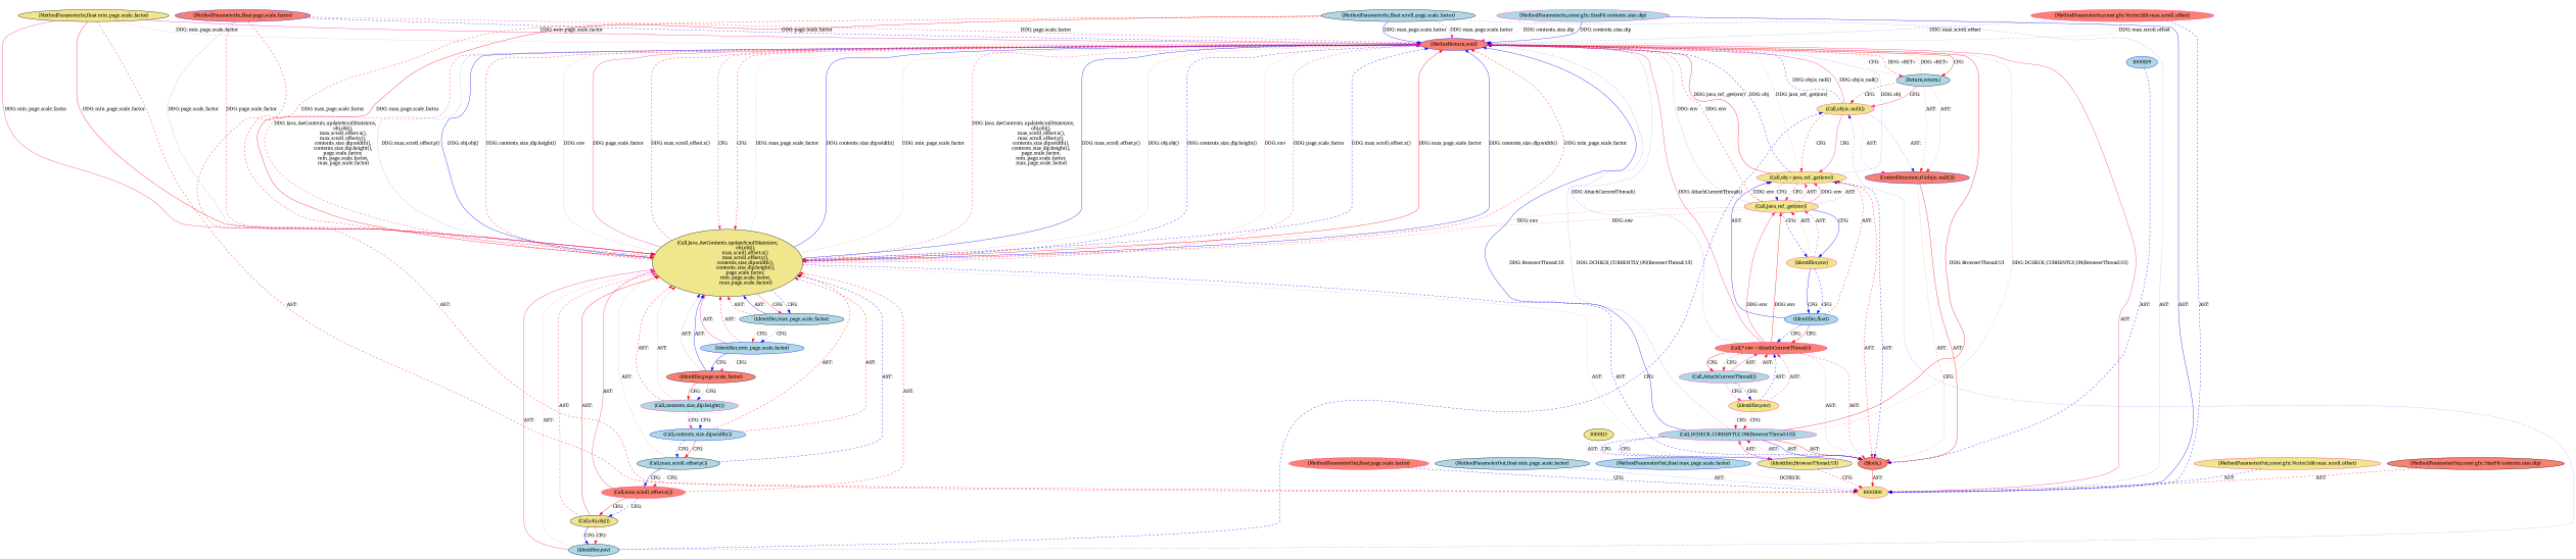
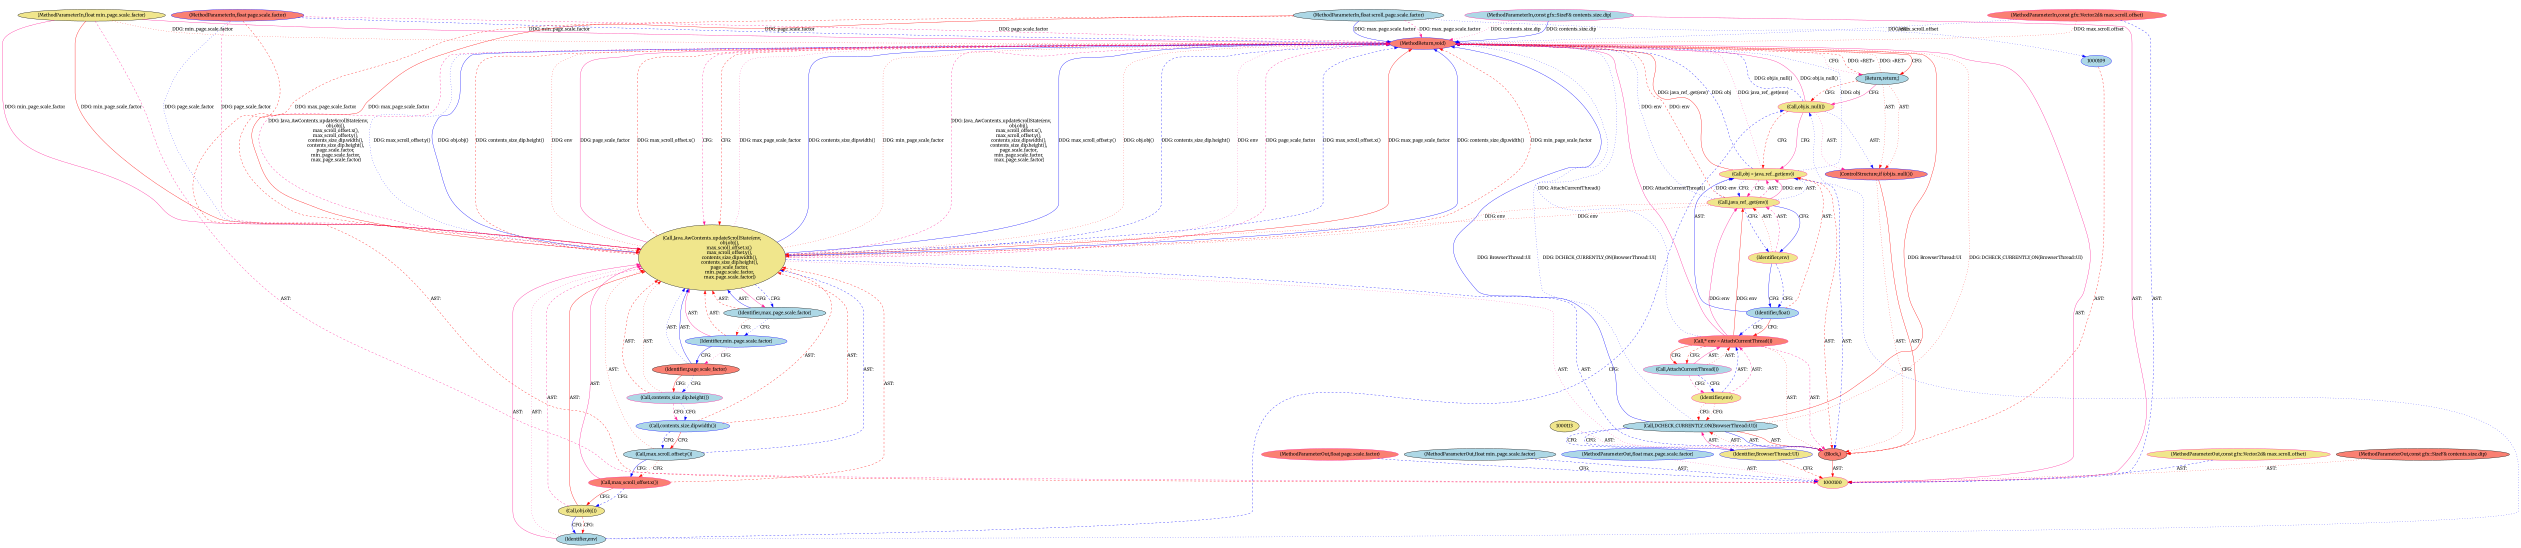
  digraph {
    fontname=Merriweather
    node [color=black fillcolor=lightblue fontname=Merriweather style=filled]
    edge [color=red fontname=Merriweather style=dashed]
    n1 [color=blue fillcolor=salmon label="(ControlStructure,if (obj.is_null()))"]
    n2 [fillcolor=salmon label="(Block,)"]
    1000100 [color=deeppink fillcolor=khaki]
    n4 [color=deeppink fillcolor=khaki label="(Call,obj.is_null())"]
    n5 [color=blue fillcolor=salmon label="(MethodReturn,void)"]
    n6 [color=deeppink fillcolor=khaki label="(Call,obj = java_ref_.get(env))"]
    n7 [label="(Return,return;)"]
    n8 [fillcolor=khaki label="(Call,Java_AwContents_updateScrollState(env,\n                                    obj.obj(),\n                                    max_scroll_offset.x(),\n                                    max_scroll_offset.y(),\n                                    contents_size_dip.width(),\n                                    contents_size_dip.height(),\n                                    page_scale_factor,\n                                    min_page_scale_factor,\n                                     max_page_scale_factor))"]
    n9 [color=deeppink fillcolor=khaki label="(Call,java_ref_.get(env))"]
    n10 [label="(Identifier,max_page_scale_factor)"]
    n11 [color=blue label="(Identifier,min_page_scale_factor)"]
    n12 [label="(Identifier,env)"]
    n13 [fillcolor=khaki label="(Call,obj.obj())"]
    n14 [color=deeppink fillcolor=salmon label="(Call,max_scroll_offset.x())"]
    n15 [label="(Call,max_scroll_offset.y())"]
    n16 [color=blue label="(Call,contents_size_dip.width())"]
    n17 [color=deeppink label="(Call,contents_size_dip.height())"]
    n18 [fillcolor=salmon label="(Identifier,page_scale_factor)"]
    n19 [color=deeppink fillcolor=salmon label="(MethodParameterIn,const gfx::Vector2d& max_scroll_offset)"]
    n20 [color=deeppink fillcolor=khaki label="(MethodParameterOut,const gfx::Vector2d& max_scroll_offset)"]
    n21 [color=deeppink label="(MethodParameterIn,const gfx::SizeF& contents_size_dip)"]
    n22 [fillcolor=salmon label="(MethodParameterOut,const gfx::SizeF& contents_size_dip)"]
    n23 [color=blue fillcolor=salmon label="(MethodParameterIn,float page_scale_factor)"]
    n24 [color=deeppink fillcolor=salmon label="(MethodParameterOut,float page_scale_factor)"]
    n25 [fillcolor=khaki label="(MethodParameterIn,float min_page_scale_factor)"]
    n26 [label="(MethodParameterOut,float min_page_scale_factor)"]
    n27 [label="(MethodParameterIn,float scroll_page_scale_factor)"]
    n28 [color=blue label="(MethodParameterOut,float max_page_scale_factor)"]
-   n29 [color=deeppink label="(Call,DCHECK_CURRENTLY_ON(BrowserThread::UI))"]
+   n29 [label="(Call,DCHECK_CURRENTLY_ON(BrowserThread::UI))"]
    n30 [color=blue fillcolor=khaki label="(Identifier,BrowserThread::UI)"]
    n31 [color=deeppink fillcolor=khaki label="(Identifier,env)"]
    n32 [color=deeppink fillcolor=salmon label="(Call,* env = AttachCurrentThread())"]
    n33 [color=deeppink label="(Call,AttachCurrentThread())"]
    n34 [color=deeppink fillcolor=khaki label="(Identifier,env)"]
    n35 [color=blue label="(Identifier,float)"]
    1000109 [color=blue]
    1000113 [fillcolor=khaki]
    n1 -> n2 [label="AST: " style=solid]
    n1 -> n2 [label="AST: " style=dotted]
    n2 -> 1000100 [label="AST: " style=solid]
    n4 -> n1 [color=blue label="AST: " style=dotted]
    n4 -> n1 [color=deeppink label="AST: " style=dotted]
    n4 -> n5 [color=blue label="DDG: obj.is_null()"]
    n4 -> n5 [color=deeppink label="DDG: obj.is_null()" style=solid]
    n4 -> n6 [label="CFG: "]
    n4 -> n6 [color=deeppink label="CFG: " style=solid]
    n5 -> 1000100 [color=deeppink label="AST: " style=solid]
    n5 -> n7 [label="CFG: " style=solid]
    n5 -> n7 [color=deeppink label="CFG: " style=dotted]
    n5 -> n8 [color=deeppink label="CFG: "]
    n5 -> n8 [label="CFG: "]
    n6 -> n2 [label="AST: "]
    n6 -> n2 [color=blue label="AST: "]
    n6 -> n5 [color=deeppink label="DDG: java_ref_.get(env)" style=dotted]
    n6 -> n5 [color=blue label="DDG: obj" style=dotted]
    n6 -> n5 [label="DDG: java_ref_.get(env)" style=solid]
    n6 -> n5 [color=blue label="DDG: obj"]
    n6 -> n9 [color=blue label="CFG: " style=dotted]
    n6 -> n9 [color=deeppink label="CFG: "]
    n7 -> n1 [label="AST: " style=dotted]
    n7 -> n1 [label="AST: " style=dotted]
    n7 -> n4 [color=deeppink label="CFG: " style=solid]
    n7 -> n4 [label="CFG: "]
    n7 -> n5 [label="DDG: <RET>"]
    n7 -> n5 [label="DDG: <RET>" style=dotted]
    n8 -> n2 [color=deeppink label="AST: " style=dotted]
    n8 -> n2 [color=blue label="AST: "]
    n8 -> n5 [color=blue label="DDG: max_scroll_offset.y()" style=dotted]
    n8 -> n5 [color=blue label="DDG: obj.obj()" style=solid]
    n8 -> n5 [label="DDG: contents_size_dip.height()"]
    n8 -> n5 [label="DDG: env" style=dotted]
    n8 -> n5 [color=deeppink label="DDG: page_scale_factor" style=solid]
    n8 -> n5 [label="DDG: max_scroll_offset.x()"]
    n8 -> n5 [color=deeppink label="DDG: max_page_scale_factor" style=dotted]
    n8 -> n5 [color=blue label="DDG: contents_size_dip.width()" style=solid]
    n8 -> n5 [label="DDG: min_page_scale_factor" style=dotted]
    n8 -> n5 [color=deeppink label="DDG: Java_AwContents_updateScrollState(env,\n                                    obj.obj(),\n                                    max_scroll_offset.x(),\n                                    max_scroll_offset.y(),\n                                    contents_size_dip.width(),\n                                    contents_size_dip.height(),\n                                    page_scale_factor,\n                                    min_page_scale_factor,\n                                     max_page_scale_factor)"]
    n8 -> n5 [color=blue label="DDG: max_scroll_offset.y()" style=solid]
    n8 -> n5 [label="DDG: obj.obj()" style=dotted]
    n8 -> n5 [color=blue label="DDG: contents_size_dip.height()"]
    n8 -> n5 [color=deeppink label="DDG: env" style=dotted]
    n8 -> n5 [color=deeppink label="DDG: page_scale_factor"]
    n8 -> n5 [color=blue label="DDG: max_scroll_offset.x()"]
    n8 -> n5 [label="DDG: max_page_scale_factor" style=solid]
    n8 -> n5 [color=blue label="DDG: contents_size_dip.width()" style=solid]
    n8 -> n5 [label="DDG: min_page_scale_factor"]
    n8 -> n5 [color=deeppink label="DDG: Java_AwContents_updateScrollState(env,\n                                    obj.obj(),\n                                    max_scroll_offset.x(),\n                                    max_scroll_offset.y(),\n                                    contents_size_dip.width(),\n                                    contents_size_dip.height(),\n                                    page_scale_factor,\n                                    min_page_scale_factor,\n                                     max_page_scale_factor)"]
    n8 -> n10 [color=deeppink label="CFG: " style=solid]
    n8 -> n10 [color=blue label="CFG: "]
    n9 -> n5 [color=blue label="DDG: env" style=dotted]
    n9 -> n5 [label="DDG: env"]
    n9 -> n6 [color=deeppink label="AST: "]
    n9 -> n6 [color=deeppink label="DDG: env" style=solid]
    n9 -> n6 [color=blue label="AST: " style=dotted]
    n9 -> n6 [color=blue label="DDG: env" style=dotted]
    n9 -> n8 [label="DDG: env" style=dotted]
    n9 -> n8 [label="DDG: env" style=dotted]
    n9 -> n34 [color=blue label="CFG: " style=solid]
    n9 -> n34 [color=blue label="CFG: "]
    n10 -> n8 [label="AST: "]
    n10 -> n8 [color=blue label="AST: " style=solid]
    n10 -> n11 [color=blue label="CFG: " style=dotted]
    n10 -> n11 [label="CFG: " style=dotted]
    n11 -> n8 [color=deeppink label="AST: " style=solid]
    n11 -> n8 [label="AST: "]
    n11 -> n18 [color=deeppink label="CFG: " style=dotted]
    n11 -> n18 [color=blue label="CFG: " style=solid]
    n12 -> n4 [color=blue label="CFG: "]
    n12 -> n4 [color=blue label="CFG: " style=dotted]
    n12 -> n8 [color=deeppink label="AST: " style=solid]
    n12 -> n8 [color=deeppink label="AST: " style=dotted]
    n13 -> n8 [color=deeppink label="AST: "]
    n13 -> n8 [label="AST: " style=solid]
    n13 -> n12 [color=blue label="CFG: " style=solid]
    n13 -> n12 [label="CFG: "]
    n14 -> n8 [label="AST: "]
    n14 -> n8 [color=deeppink label="AST: " style=solid]
    n14 -> n13 [label="CFG: " style=solid]
    n14 -> n13 [color=blue label="CFG: "]
    n15 -> n8 [label="AST: " style=dotted]
    n15 -> n8 [color=blue label="AST: "]
    n15 -> n14 [color=blue label="CFG: " style=solid]
    n15 -> n14 [label="CFG: " style=dotted]
    n16 -> n8 [label="AST: "]
    n16 -> n8 [label="AST: "]
    n16 -> n15 [color=blue label="CFG: "]
    n16 -> n15 [label="CFG: " style=solid]
    n17 -> n8 [label="AST: "]
    n17 -> n8 [label="AST: " style=dotted]
    n17 -> n16 [color=deeppink label="CFG: "]
    n17 -> n16 [color=blue label="CFG: " style=dotted]
    n18 -> n8 [color=blue label="AST: " style=solid]
    n18 -> n8 [color=blue label="AST: " style=dotted]
    n18 -> n17 [color=blue label="CFG: " style=dotted]
    n18 -> n17 [label="CFG: " style=solid]
    n19 -> 1000100 [color=blue label="AST: "]
    n19 -> n5 [label="DDG: max_scroll_offset" style=dotted]
    n19 -> n5 [color=blue label="DDG: max_scroll_offset" style=dotted]
    n20 -> 1000100 [color=blue label="AST: "]
-   n21 -> 1000100 [color=blue label="AST: " style=solid]
+   n21 -> 1000100 [color=deeppink label="AST: " style=solid]
    n21 -> n5 [color=blue label="DDG: contents_size_dip" style=solid]
    n21 -> n5 [color=deeppink label="DDG: contents_size_dip" style=dotted]
-   n22 -> 1000100 [label="AST: "]
+   n22 -> 1000100 [label="AST: " style=dotted]
    n23 -> 1000100 [label="AST: "]
    n23 -> n5 [color=blue label="DDG: page_scale_factor"]
    n23 -> n5 [color=deeppink label="DDG: page_scale_factor"]
    n23 -> n8 [color=deeppink label="DDG: page_scale_factor"]
    n23 -> n8 [color=blue label="DDG: page_scale_factor" style=dotted]
    n24 -> 1000100 [color=blue label="CFG: "]
-   n25 -> 1000100 [label="AST: "]
+   n25 -> 1000100 [color=deeppink label="AST: "]
    n25 -> n5 [label="DDG: min_page_scale_factor" style=dotted]
    n25 -> n5 [color=deeppink label="DDG: min_page_scale_factor" style=solid]
    n25 -> n8 [color=deeppink label="DDG: min_page_scale_factor" style=solid]
    n25 -> n8 [label="DDG: min_page_scale_factor" style=solid]
-   n26 -> 1000100 [color=blue label="AST: " style=dotted]
-   n27 -> 1000100 [color=blue label="AST: " style=dotted]
+   n26 -> 1000100 [color=blue label="AST: "]
+   n27 -> 1000109 [color=blue label="AST: " style=dotted]
    n27 -> n5 [color=blue label="DDG: max_page_scale_factor" style=solid]
    n27 -> n5 [color=deeppink label="DDG: max_page_scale_factor"]
    n27 -> n8 [label="DDG: max_page_scale_factor" style=solid]
    n27 -> n8 [label="DDG: max_page_scale_factor"]
-   n28 -> 1000100 [color=deeppink label="DCHECK: " style=dotted]
+   n28 -> 1000100 [color=deeppink label="AST: " style=dotted]
    n29 -> n2 [label="AST: " style=solid]
    n29 -> n2 [color=blue label="AST: " style=solid]
    n29 -> n5 [color=blue label="DDG: BrowserThread::UI" style=solid]
    n29 -> n5 [color=blue label="DDG: DCHECK_CURRENTLY_ON(BrowserThread::UI)" style=dotted]
    n29 -> n5 [label="DDG: BrowserThread::UI" style=solid]
    n29 -> n5 [label="DDG: DCHECK_CURRENTLY_ON(BrowserThread::UI)" style=dotted]
    n29 -> n30 [color=blue label="CFG: "]
    n29 -> n30 [color=blue label="CFG: "]
    n30 -> 1000100 [label="CFG: "]
    n30 -> n29 [color=deeppink label="AST: " style=solid]
    n30 -> n29 [label="AST: " style=dotted]
    n31 -> n29 [label="CFG: " style=dotted]
    n31 -> n29 [label="CFG: " style=dotted]
    n31 -> n32 [color=blue label="AST: "]
    n31 -> n32 [color=deeppink label="AST: "]
    n32 -> n2 [label="AST: " style=dotted]
    n32 -> n2 [color=deeppink label="AST: "]
    n32 -> n5 [color=blue label="DDG: AttachCurrentThread()" style=dotted]
    n32 -> n5 [color=deeppink label="DDG: AttachCurrentThread()" style=solid]
    n32 -> n9 [color=deeppink label="DDG: env" style=solid]
    n32 -> n9 [label="DDG: env" style=solid]
    n32 -> n33 [label="CFG: " style=solid]
    n32 -> n33 [label="CFG: "]
    n33 -> n31 [color=deeppink label="CFG: "]
    n33 -> n31 [color=blue label="CFG: "]
    n33 -> n32 [color=deeppink label="AST: " style=solid]
    n33 -> n32 [label="AST: " style=dotted]
    n34 -> n9 [label="AST: " style=dotted]
    n34 -> n9 [color=deeppink label="AST: "]
    n34 -> n35 [color=blue label="CFG: "]
    n34 -> n35 [color=blue label="CFG: " style=solid]
    n35 -> n6 [label="AST: "]
    n35 -> n6 [color=blue label="AST: " style=solid]
    n35 -> n32 [color=blue label="CFG: "]
    n35 -> n32 [label="CFG: " style=solid]
-   1000109 -> n2 [color=blue label="AST: "]
-   1000113 -> n30 [color=deeppink label="AST: " style=dotted]
+   1000109 -> n2 [label="AST: "]
+   1000113 -> n2 [color=deeppink label="AST: " style=dotted]
  }
